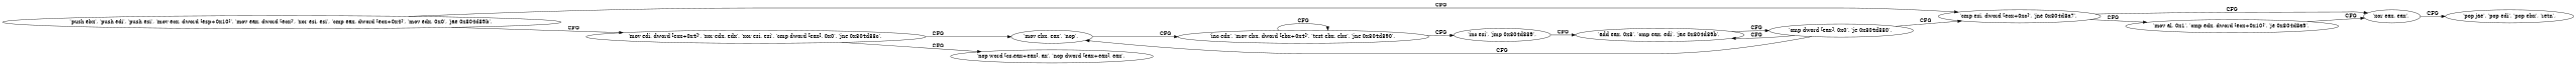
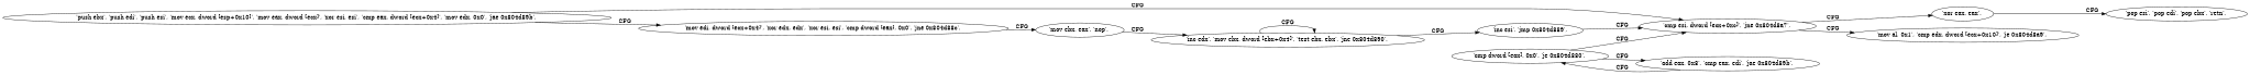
  digraph {
    rankdir=LR
    n1 [label="'push ebx', 'push edi', 'push esi', 'mov ecx, dword [esp+0x10]', 'mov eax, dword [ecx]', 'xor esi, esi', 'cmp eax, dword [ecx+0x4]', 'mov edx, 0x0', 'jae 0x804d89b', "]
    n2 [label="'cmp esi, dword [ecx+0xc]', 'jne 0x804d8a7', "]
    n3 [label="'mov edi, dword [ecx+0x4]', 'xor edx, edx', 'xor esi, esi', 'cmp dword [eax], 0x0', 'jne 0x804d88c', "]
    n4 [label="'xor eax, eax', "]
    n5 [label="'mov al, 0x1', 'cmp edx, dword [ecx+0x10]', 'je 0x804d8a9', "]
    n6 [label="'mov ebx, eax', 'nop', "]
-   n7 [label="'nop word [cs:eax+eax], ax', 'nop dword [eax+eax], eax', "]
-   n8 [label="'pop jae', 'pop edi', 'pop ebx', 'retn',"]
+   n8 [label="'pop esi', 'pop edi', 'pop ebx', 'retn', "]
    n9 [label="'inc edx', 'mov ebx, dword [ebx+0x4]', 'test ebx, ebx', 'jne 0x804d890', "]
    n10 [label="'inc esi', 'jmp 0x804d889',"]
    n11 [label="'add eax, 0x8', 'cmp eax, edi', 'jae 0x804d89b', "]
    n12 [label="'cmp dword [eax], 0x0', 'je 0x804d880', "]
    n1 -> n2 [label=CFG]
    n1 -> n3 [label=CFG]
    n2 -> n4 [label=CFG]
    n2 -> n5 [label=CFG]
    n3 -> n6 [label=CFG]
-   n3 -> n7 [label=CFG]
    n4 -> n8 [label=CFG]
-   n5 -> n4 [label=CFG]
    n6 -> n9 [label=CFG]
    n9 -> n9 [label=CFG]
    n9 -> n10 [label=CFG]
-   n10 -> n11 [label=CFG]
+   n10 -> n2 [label=CFG]
    n11 -> n12 [label=CFG]
    n12 -> n2 [label=CFG]
-   n12 -> n6 [label=CFG]
    n12 -> n11 [label=CFG]
  }
